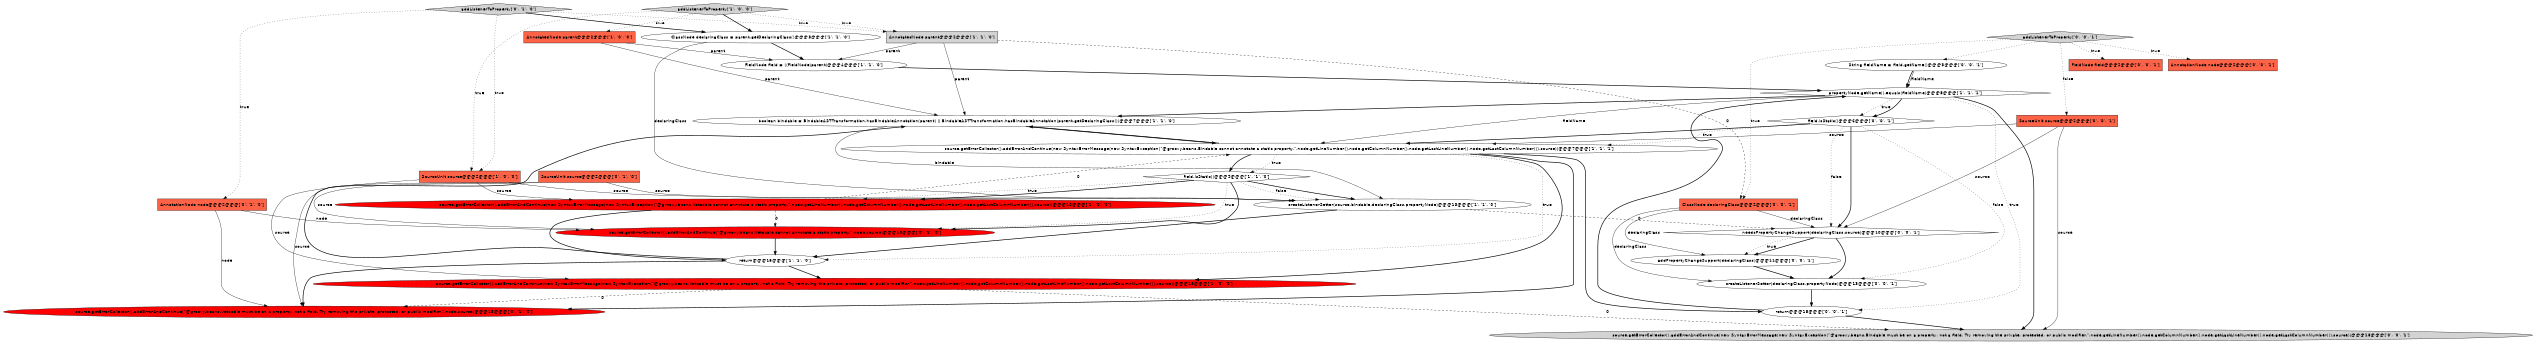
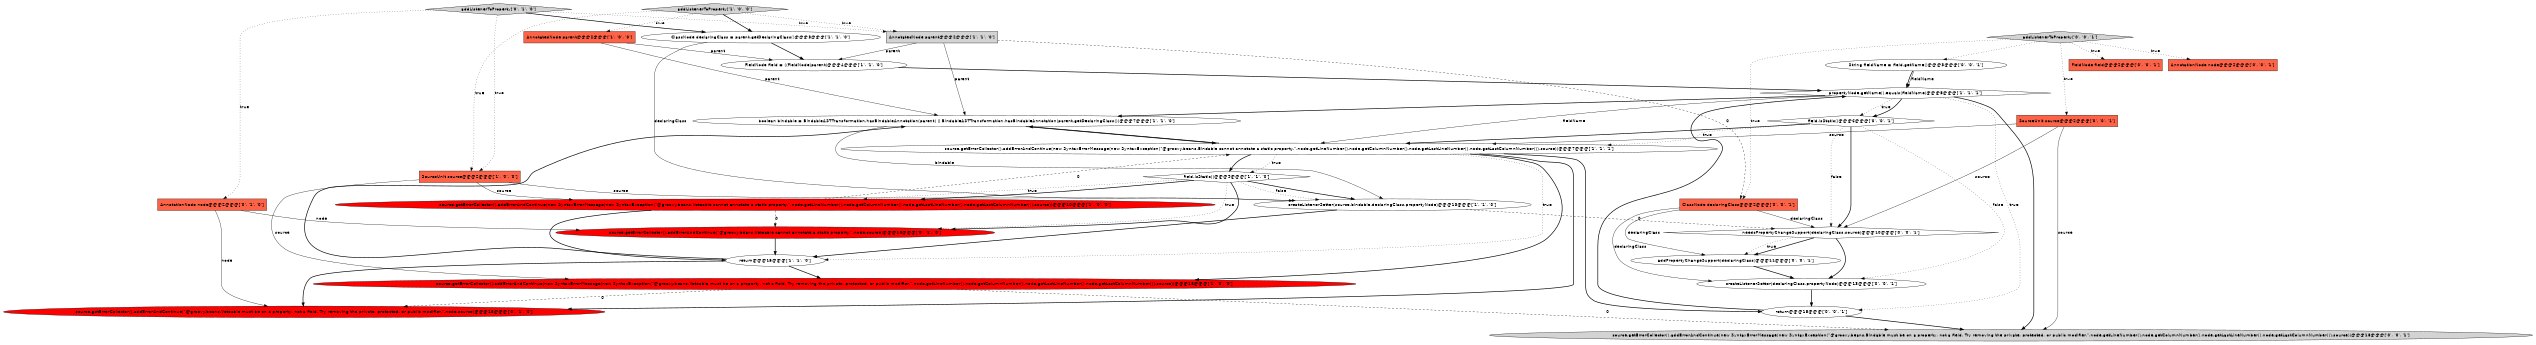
  digraph {
    fontname="DejaVu Sans"
    node [fillcolor=white fontname="DejaVu Sans" shape=ellipse style=filled]
    edge [fontname="DejaVu Sans" style=bold]
    n1 [fillcolor=tomato label="AnnotatedNode parent@@@2@@@['1', '0', '0']" shape=box]
    n2 [label="FieldNode field = ((FieldNode)parent)@@@4@@@['1', '1', '0']"]
    n3 [label="boolean bindable = BindableASTTransformation.hasBindableAnnotation(parent) || BindableASTTransformation.hasBindableAnnotation(parent.getDeclaringClass())@@@7@@@['1', '1', '0']"]
    n4 [label="propertyNode.getName().equals(fieldName)@@@5@@@['1', '1', '1']" shape=diamond]
    n5 [label="source.getErrorCollector().addErrorAndContinue(new SyntaxErrorMessage(new SyntaxException(\"@groovy.beans.Bindable cannot annotate a static property.\",node.getLineNumber(),node.getColumnNumber(),node.getLastLineNumber(),node.getLastColumnNumber()),source))@@@7@@@['1', '1', '1']"]
    n6 [label="createListenerSetter(source,bindable,declaringClass,propertyNode)@@@13@@@['1', '1', '0']"]
    n7 [fillcolor=tomato label="AnnotationNode node@@@2@@@['0', '1', '0']" shape=box]
    n8 [fillcolor=red label="source.getErrorCollector().addErrorAndContinue(\"@groovy.beans.Vetoable cannot annotate a static property.\",node,source)@@@10@@@['0', '1', '0']"]
    n9 [fillcolor=red label="source.getErrorCollector().addErrorAndContinue(\"@groovy.beans.Vetoable must be on a property, not a field. Try removing the private, protected, or public modifier.\",node,source)@@@18@@@['0', '1', '0']"]
    n10 [label="return@@@15@@@['1', '1', '0']"]
    n11 [fillcolor=red label="source.getErrorCollector().addErrorAndContinue(new SyntaxErrorMessage(new SyntaxException(\"@groovy.beans.Vetoable must be on a property, not a field. Try removing the private, protected, or public modifier.\",node.getLineNumber(),node.getColumnNumber(),node.getLastLineNumber(),node.getLastColumnNumber()),source))@@@18@@@['1', '0', '0']"]
    n12 [label="return@@@15@@@['0', '0', '1']"]
    n13 [label="field.isStatic()@@@9@@@['1', '1', '0']" shape=diamond]
    n14 [fillcolor=lightgray label="source.getErrorCollector().addErrorAndContinue(new SyntaxErrorMessage(new SyntaxException(\"@groovy.beans.Bindable must be on a property, not a field. Try removing the private, protected, or public modifier.\",node.getLineNumber(),node.getColumnNumber(),node.getLastLineNumber(),node.getLastColumnNumber()),source))@@@18@@@['0', '0', '1']"]
    n15 [fillcolor=red label="source.getErrorCollector().addErrorAndContinue(new SyntaxErrorMessage(new SyntaxException(\"@groovy.beans.Vetoable cannot annotate a static property.\",node.getLineNumber(),node.getColumnNumber(),node.getLastLineNumber(),node.getLastColumnNumber()),source))@@@10@@@['1', '0', '0']"]
    n16 [fillcolor=lightgray label="addListenerToProperty['0', '1', '0']" shape=diamond]
    n17 [fillcolor=lightgray label="AnnotatedNode parent@@@2@@@['1', '1', '0']" shape=box]
    n18 [label="ClassNode declaringClass = parent.getDeclaringClass()@@@3@@@['1', '1', '0']"]
    n19 [fillcolor=tomato label="SourceUnit source@@@2@@@['1', '0', '0']" shape=box]
    n20 [fillcolor=tomato label="ClassNode declaringClass@@@2@@@['0', '0', '1']" shape=box]
-   n21 [fillcolor=tomato label="SourceUnit source@@@2@@@['0', '1', '0']" shape=box]
    n22 [label="String fieldName = field.getName()@@@3@@@['0', '0', '1']"]
    n23 [label="field.isStatic()@@@6@@@['0', '0', '1']" shape=diamond]
    n24 [fillcolor=tomato label="FieldNode field@@@2@@@['0', '0', '1']" shape=box]
    n25 [label="needsPropertyChangeSupport(declaringClass,source)@@@10@@@['0', '0', '1']" shape=diamond]
    n26 [label="addPropertyChangeSupport(declaringClass)@@@11@@@['0', '0', '1']"]
    n27 [label="createListenerSetter(declaringClass,propertyNode)@@@13@@@['0', '0', '1']"]
    n28 [fillcolor=lightgray label="addListenerToProperty['0', '0', '1']" shape=diamond]
    n29 [fillcolor=tomato label="AnnotationNode node@@@2@@@['0', '0', '1']" shape=box]
    n30 [fillcolor=tomato label="SourceUnit source@@@2@@@['0', '0', '1']" shape=box]
    n31 [fillcolor=lightgray label="addListenerToProperty['1', '0', '0']" shape=diamond]
    n1 -> n2 [label=parent style=solid]
    n1 -> n3 [label=parent style=solid]
    n2 -> n4
    n3 -> n5
    n3 -> n6 [label=bindable style=solid]
    n4 -> n3
    n4 -> n5 [label=fieldName style=solid]
    n4 -> n12 [label=true style=dotted]
    n4 -> n14
    n4 -> n23 [label=true style=dotted]
    n4 -> n23
    n5 -> n3
    n5 -> n9
    n5 -> n10 [label=true style=dotted]
    n5 -> n11
    n5 -> n12
    n5 -> n13 [label=true style=dotted]
    n5 -> n13
    n6 -> n10
    n6 -> n25 [label=0 style=dashed]
    n7 -> n8 [label="node" style=solid]
    n7 -> n9 [label="node" style=solid]
    n8 -> n10
    n10 -> n3
    n10 -> n9
    n10 -> n11
    n11 -> n9 [label=0 style=dashed]
    n11 -> n14 [label=0 style=dashed]
    n12 -> n4
    n12 -> n14
    n13 -> n6
    n13 -> n6 [label=false style=dotted]
    n13 -> n8 [label=true style=dotted]
    n13 -> n8
    n13 -> n15 [label=true style=dotted]
    n13 -> n15
    n15 -> n5 [label=0 style=dashed]
    n15 -> n8 [label=0 style=dashed]
    n15 -> n10
    n16 -> n7 [label=true style=dotted]
    n16 -> n17 [label=true style=dotted]
    n16 -> n18
    n16 -> n19 [label=true style=dotted]
    n17 -> n2 [label=parent style=solid]
    n17 -> n3 [label=parent style=solid]
    n17 -> n20 [label=0 style=dashed]
    n18 -> n2
    n18 -> n6 [label=declaringClass style=solid]
    n19 -> n6 [label=source style=solid]
    n19 -> n11 [label=source style=solid]
    n19 -> n15 [label=source style=solid]
    n20 -> n25 [label=declaringClass style=solid]
    n20 -> n26 [label=declaringClass style=solid]
    n20 -> n27 [label=declaringClass style=solid]
-   n21 -> n6 [label=source style=solid]
-   n21 -> n8 [label=source style=solid]
-   n21 -> n9 [label=source style=solid]
    n22 -> n4
    n22 -> n4 [label=fieldName style=solid]
    n23 -> n5 [label=true style=dotted]
    n23 -> n5
    n23 -> n25 [label=false style=dotted]
    n23 -> n25
    n23 -> n27 [label=false style=dotted]
    n25 -> n26
    n25 -> n26 [label=true style=dotted]
    n25 -> n27
    n26 -> n27
    n27 -> n12
    n28 -> n20 [label=true style=dotted]
    n28 -> n22 [style=dotted]
    n28 -> n24 [label=true style=dotted]
    n28 -> n29 [label=true style=dotted]
-   n28 -> n30 [label=false style=dotted]
+   n28 -> n30 [label=true style=dotted]
    n30 -> n5 [label=source style=solid]
    n30 -> n14 [label=source style=solid]
    n30 -> n25 [label=source style=solid]
    n31 -> n1 [label=true style=dotted]
    n31 -> n17 [label=true style=dotted]
    n31 -> n18
    n31 -> n19 [label=true style=dotted]
  }
